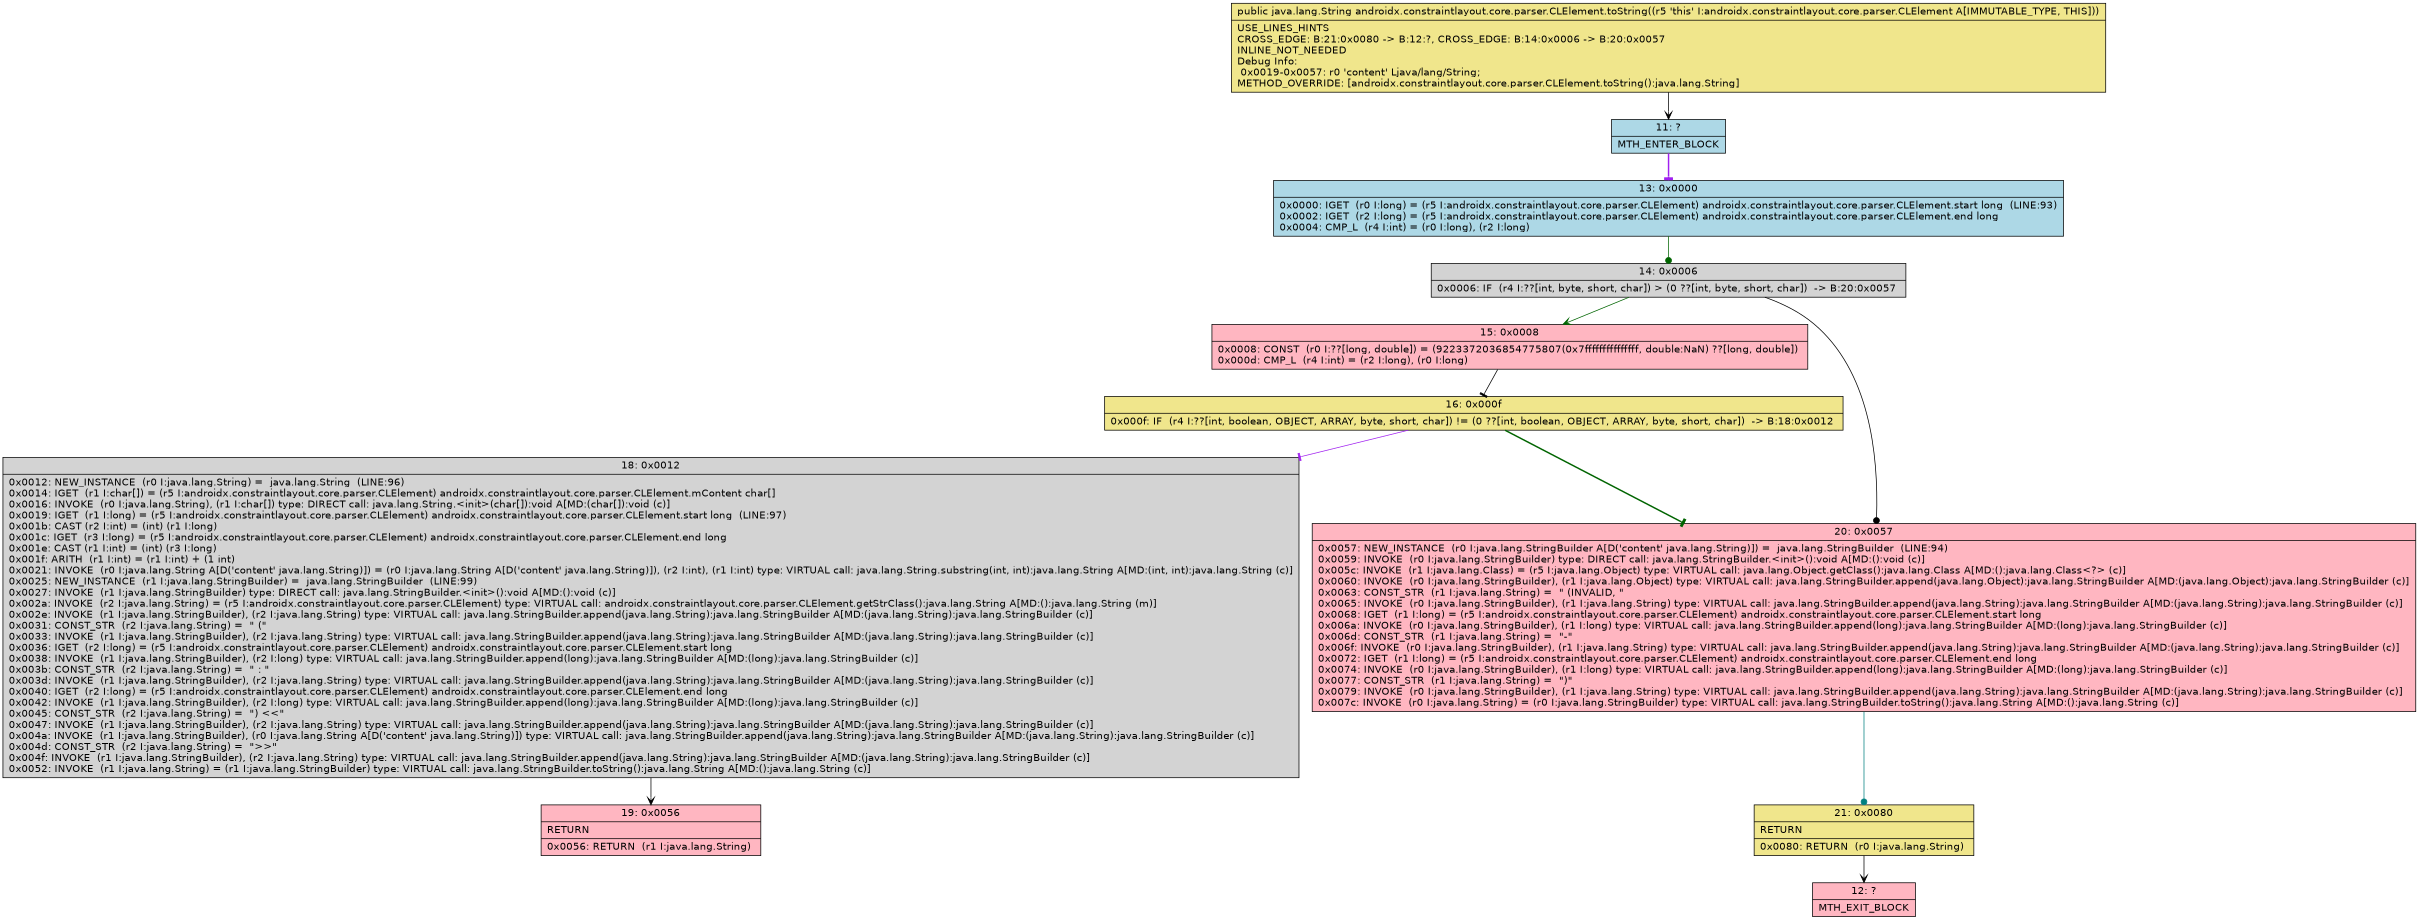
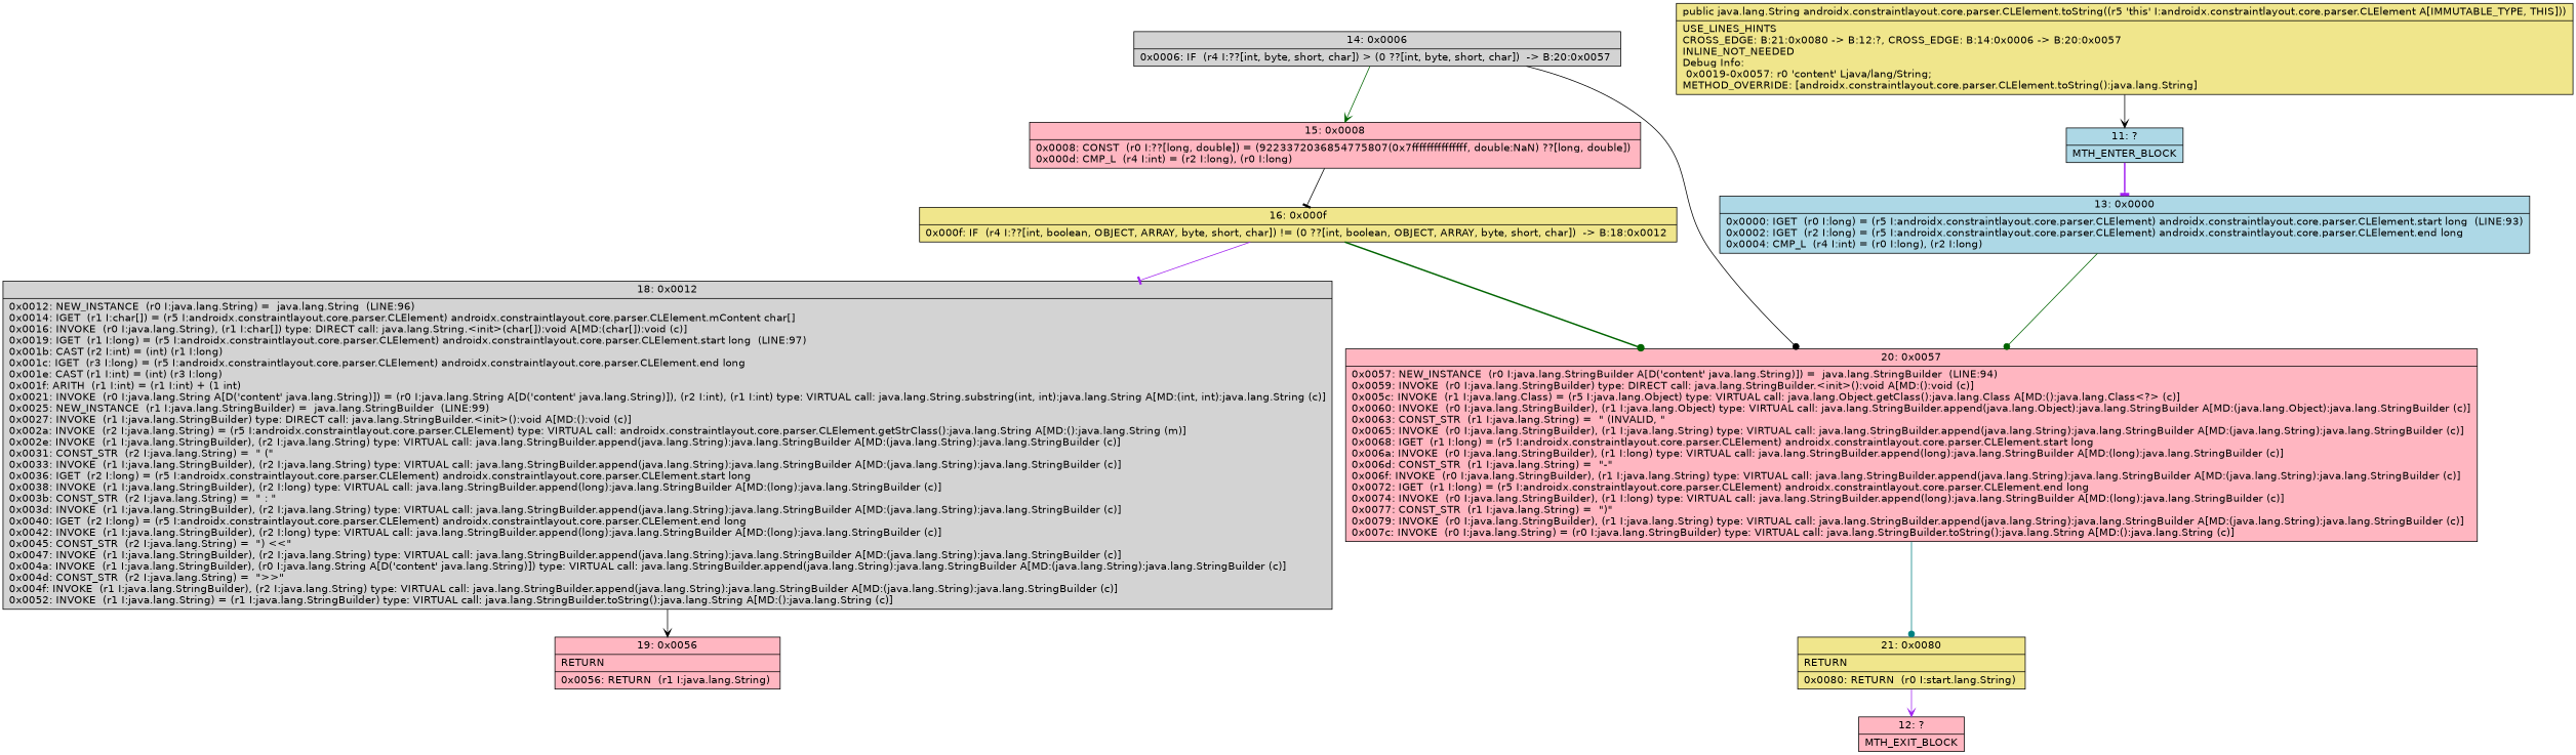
  digraph {
    fontname="DejaVu Sans"
    node [fillcolor=lightpink fontname="DejaVu Sans" shape=record style=filled]
    edge [arrowhead=dot color=black fontname="DejaVu Sans" style=solid]
    n1 [fillcolor=lightblue label="{11\:\ ?|MTH_ENTER_BLOCK\l}"]
    n2 [fillcolor=lightblue label="{13\:\ 0x0000|0x0000: IGET  (r0 I:long) = (r5 I:androidx.constraintlayout.core.parser.CLElement) androidx.constraintlayout.core.parser.CLElement.start long  (LINE:93)\l0x0002: IGET  (r2 I:long) = (r5 I:androidx.constraintlayout.core.parser.CLElement) androidx.constraintlayout.core.parser.CLElement.end long \l0x0004: CMP_L  (r4 I:int) = (r0 I:long), (r2 I:long) \l}"]
    n3 [fillcolor=lightgrey label="{14\:\ 0x0006|0x0006: IF  (r4 I:??[int, byte, short, char]) \> (0 ??[int, byte, short, char])  \-\> B:20:0x0057 \l}"]
    n4 [label="{15\:\ 0x0008|0x0008: CONST  (r0 I:??[long, double]) = (9223372036854775807(0x7fffffffffffffff, double:NaN) ??[long, double]) \l0x000d: CMP_L  (r4 I:int) = (r2 I:long), (r0 I:long) \l}"]
    n5 [label="{20\:\ 0x0057|0x0057: NEW_INSTANCE  (r0 I:java.lang.StringBuilder A[D('content' java.lang.String)]) =  java.lang.StringBuilder  (LINE:94)\l0x0059: INVOKE  (r0 I:java.lang.StringBuilder) type: DIRECT call: java.lang.StringBuilder.\<init\>():void A[MD:():void (c)]\l0x005c: INVOKE  (r1 I:java.lang.Class) = (r5 I:java.lang.Object) type: VIRTUAL call: java.lang.Object.getClass():java.lang.Class A[MD:():java.lang.Class\<?\> (c)]\l0x0060: INVOKE  (r0 I:java.lang.StringBuilder), (r1 I:java.lang.Object) type: VIRTUAL call: java.lang.StringBuilder.append(java.lang.Object):java.lang.StringBuilder A[MD:(java.lang.Object):java.lang.StringBuilder (c)]\l0x0063: CONST_STR  (r1 I:java.lang.String) =  \" (INVALID, \" \l0x0065: INVOKE  (r0 I:java.lang.StringBuilder), (r1 I:java.lang.String) type: VIRTUAL call: java.lang.StringBuilder.append(java.lang.String):java.lang.StringBuilder A[MD:(java.lang.String):java.lang.StringBuilder (c)]\l0x0068: IGET  (r1 I:long) = (r5 I:androidx.constraintlayout.core.parser.CLElement) androidx.constraintlayout.core.parser.CLElement.start long \l0x006a: INVOKE  (r0 I:java.lang.StringBuilder), (r1 I:long) type: VIRTUAL call: java.lang.StringBuilder.append(long):java.lang.StringBuilder A[MD:(long):java.lang.StringBuilder (c)]\l0x006d: CONST_STR  (r1 I:java.lang.String) =  \"\-\" \l0x006f: INVOKE  (r0 I:java.lang.StringBuilder), (r1 I:java.lang.String) type: VIRTUAL call: java.lang.StringBuilder.append(java.lang.String):java.lang.StringBuilder A[MD:(java.lang.String):java.lang.StringBuilder (c)]\l0x0072: IGET  (r1 I:long) = (r5 I:androidx.constraintlayout.core.parser.CLElement) androidx.constraintlayout.core.parser.CLElement.end long \l0x0074: INVOKE  (r0 I:java.lang.StringBuilder), (r1 I:long) type: VIRTUAL call: java.lang.StringBuilder.append(long):java.lang.StringBuilder A[MD:(long):java.lang.StringBuilder (c)]\l0x0077: CONST_STR  (r1 I:java.lang.String) =  \")\" \l0x0079: INVOKE  (r0 I:java.lang.StringBuilder), (r1 I:java.lang.String) type: VIRTUAL call: java.lang.StringBuilder.append(java.lang.String):java.lang.StringBuilder A[MD:(java.lang.String):java.lang.StringBuilder (c)]\l0x007c: INVOKE  (r0 I:java.lang.String) = (r0 I:java.lang.StringBuilder) type: VIRTUAL call: java.lang.StringBuilder.toString():java.lang.String A[MD:():java.lang.String (c)]\l}"]
    n6 [fillcolor=khaki label="{16\:\ 0x000f|0x000f: IF  (r4 I:??[int, boolean, OBJECT, ARRAY, byte, short, char]) != (0 ??[int, boolean, OBJECT, ARRAY, byte, short, char])  \-\> B:18:0x0012 \l}"]
-   n7 [fillcolor=khaki label="{21\:\ 0x0080|RETURN\l|0x0080: RETURN  (r0 I:java.lang.String) \l}"]
+   n7 [fillcolor=khaki label="{21\:\ 0x0080|RETURN\l|0x0080: RETURN  (r0 I:start.lang.String) \l}"]
    n8 [fillcolor=lightgrey label="{18\:\ 0x0012|0x0012: NEW_INSTANCE  (r0 I:java.lang.String) =  java.lang.String  (LINE:96)\l0x0014: IGET  (r1 I:char[]) = (r5 I:androidx.constraintlayout.core.parser.CLElement) androidx.constraintlayout.core.parser.CLElement.mContent char[] \l0x0016: INVOKE  (r0 I:java.lang.String), (r1 I:char[]) type: DIRECT call: java.lang.String.\<init\>(char[]):void A[MD:(char[]):void (c)]\l0x0019: IGET  (r1 I:long) = (r5 I:androidx.constraintlayout.core.parser.CLElement) androidx.constraintlayout.core.parser.CLElement.start long  (LINE:97)\l0x001b: CAST (r2 I:int) = (int) (r1 I:long) \l0x001c: IGET  (r3 I:long) = (r5 I:androidx.constraintlayout.core.parser.CLElement) androidx.constraintlayout.core.parser.CLElement.end long \l0x001e: CAST (r1 I:int) = (int) (r3 I:long) \l0x001f: ARITH  (r1 I:int) = (r1 I:int) + (1 int) \l0x0021: INVOKE  (r0 I:java.lang.String A[D('content' java.lang.String)]) = (r0 I:java.lang.String A[D('content' java.lang.String)]), (r2 I:int), (r1 I:int) type: VIRTUAL call: java.lang.String.substring(int, int):java.lang.String A[MD:(int, int):java.lang.String (c)]\l0x0025: NEW_INSTANCE  (r1 I:java.lang.StringBuilder) =  java.lang.StringBuilder  (LINE:99)\l0x0027: INVOKE  (r1 I:java.lang.StringBuilder) type: DIRECT call: java.lang.StringBuilder.\<init\>():void A[MD:():void (c)]\l0x002a: INVOKE  (r2 I:java.lang.String) = (r5 I:androidx.constraintlayout.core.parser.CLElement) type: VIRTUAL call: androidx.constraintlayout.core.parser.CLElement.getStrClass():java.lang.String A[MD:():java.lang.String (m)]\l0x002e: INVOKE  (r1 I:java.lang.StringBuilder), (r2 I:java.lang.String) type: VIRTUAL call: java.lang.StringBuilder.append(java.lang.String):java.lang.StringBuilder A[MD:(java.lang.String):java.lang.StringBuilder (c)]\l0x0031: CONST_STR  (r2 I:java.lang.String) =  \" (\" \l0x0033: INVOKE  (r1 I:java.lang.StringBuilder), (r2 I:java.lang.String) type: VIRTUAL call: java.lang.StringBuilder.append(java.lang.String):java.lang.StringBuilder A[MD:(java.lang.String):java.lang.StringBuilder (c)]\l0x0036: IGET  (r2 I:long) = (r5 I:androidx.constraintlayout.core.parser.CLElement) androidx.constraintlayout.core.parser.CLElement.start long \l0x0038: INVOKE  (r1 I:java.lang.StringBuilder), (r2 I:long) type: VIRTUAL call: java.lang.StringBuilder.append(long):java.lang.StringBuilder A[MD:(long):java.lang.StringBuilder (c)]\l0x003b: CONST_STR  (r2 I:java.lang.String) =  \" : \" \l0x003d: INVOKE  (r1 I:java.lang.StringBuilder), (r2 I:java.lang.String) type: VIRTUAL call: java.lang.StringBuilder.append(java.lang.String):java.lang.StringBuilder A[MD:(java.lang.String):java.lang.StringBuilder (c)]\l0x0040: IGET  (r2 I:long) = (r5 I:androidx.constraintlayout.core.parser.CLElement) androidx.constraintlayout.core.parser.CLElement.end long \l0x0042: INVOKE  (r1 I:java.lang.StringBuilder), (r2 I:long) type: VIRTUAL call: java.lang.StringBuilder.append(long):java.lang.StringBuilder A[MD:(long):java.lang.StringBuilder (c)]\l0x0045: CONST_STR  (r2 I:java.lang.String) =  \") \<\<\" \l0x0047: INVOKE  (r1 I:java.lang.StringBuilder), (r2 I:java.lang.String) type: VIRTUAL call: java.lang.StringBuilder.append(java.lang.String):java.lang.StringBuilder A[MD:(java.lang.String):java.lang.StringBuilder (c)]\l0x004a: INVOKE  (r1 I:java.lang.StringBuilder), (r0 I:java.lang.String A[D('content' java.lang.String)]) type: VIRTUAL call: java.lang.StringBuilder.append(java.lang.String):java.lang.StringBuilder A[MD:(java.lang.String):java.lang.StringBuilder (c)]\l0x004d: CONST_STR  (r2 I:java.lang.String) =  \"\>\>\" \l0x004f: INVOKE  (r1 I:java.lang.StringBuilder), (r2 I:java.lang.String) type: VIRTUAL call: java.lang.StringBuilder.append(java.lang.String):java.lang.StringBuilder A[MD:(java.lang.String):java.lang.StringBuilder (c)]\l0x0052: INVOKE  (r1 I:java.lang.String) = (r1 I:java.lang.StringBuilder) type: VIRTUAL call: java.lang.StringBuilder.toString():java.lang.String A[MD:():java.lang.String (c)]\l}"]
    n9 [label="{19\:\ 0x0056|RETURN\l|0x0056: RETURN  (r1 I:java.lang.String) \l}"]
    n10 [label="{12\:\ ?|MTH_EXIT_BLOCK\l}"]
    n11 [fillcolor=khaki label="{public java.lang.String androidx.constraintlayout.core.parser.CLElement.toString((r5 'this' I:androidx.constraintlayout.core.parser.CLElement A[IMMUTABLE_TYPE, THIS]))  | USE_LINES_HINTS\lCROSS_EDGE: B:21:0x0080 \-\> B:12:?, CROSS_EDGE: B:14:0x0006 \-\> B:20:0x0057\lINLINE_NOT_NEEDED\lDebug Info:\l  0x0019\-0x0057: r0 'content' Ljava\/lang\/String;\lMETHOD_OVERRIDE: [androidx.constraintlayout.core.parser.CLElement.toString():java.lang.String]\l}"]
    n1 -> n2 [arrowhead=tee color=purple style=bold]
-   n2 -> n3 [color=darkgreen]
+   n2 -> n5 [color=darkgreen]
    n3 -> n4 [arrowhead=vee color=darkgreen]
    n3 -> n5
    n4 -> n6 [arrowhead=tee]
    n5 -> n7 [color=teal]
-   n6 -> n5 [arrowhead=tee color=darkgreen style=bold]
+   n6 -> n5 [color=darkgreen style=bold]
    n6 -> n8 [arrowhead=tee color=purple]
-   n7 -> n10 [arrowhead=vee]
+   n7 -> n10 [arrowhead=vee color=purple]
    n8 -> n9 [arrowhead=vee]
    n11 -> n1 [arrowhead=vee]
  }
